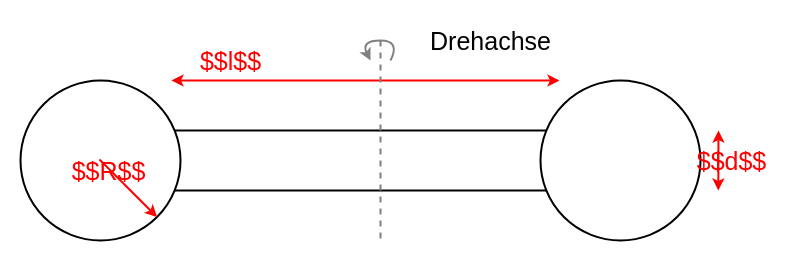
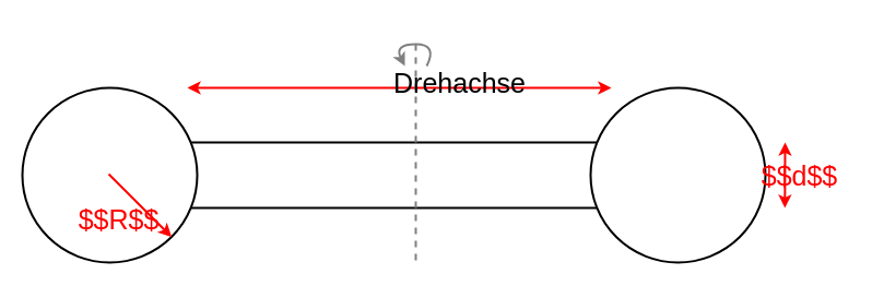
  <mxCell id="0" />
  <mxCell id="1" parent="0" />
  <mxCell id="2" value="" style="rounded=0;whiteSpace=wrap;html=1;strokeWidth=2;" parent="1" vertex="1"><mxGeometry x="162" y="130" width="430" height="60" as="geometry" /></mxCell>
  <mxCell id="3" value="" style="ellipse;whiteSpace=wrap;html=1;aspect=fixed;strokeWidth=2;" parent="1" vertex="1"><mxGeometry x="20" y="80" width="160" height="160" as="geometry" /></mxCell>
  <mxCell id="4" value="" style="ellipse;whiteSpace=wrap;html=1;aspect=fixed;strokeWidth=2;" parent="1" vertex="1"><mxGeometry x="540" y="80" width="160" height="160" as="geometry" /></mxCell>
  <mxCell id="5" value="" style="endArrow=classic;startArrow=classic;html=1;rounded=0;strokeWidth=2;strokeColor=#FF0000;" parent="1" edge="1"><mxGeometry width="50" height="50" relative="1" as="geometry"><mxPoint x="171" y="80" as="sourcePoint" /><mxPoint x="559" y="80" as="targetPoint" /></mxGeometry></mxCell>
  <mxCell id="6" value="" style="endArrow=classic;html=1;rounded=0;strokeColor=#FF0000;strokeWidth=2;entryX=1;entryY=1;entryDx=0;entryDy=0;" parent="1" target="3" edge="1"><mxGeometry width="50" height="50" relative="1" as="geometry"><mxPoint x="99" y="159" as="sourcePoint" /><mxPoint x="380" y="320" as="targetPoint" /></mxGeometry></mxCell>
- <mxCell id="7" value="&lt;font style=&quot;font-size: 25px&quot;&gt;$$l$$&lt;/font&gt;" style="text;html=1;resizable=0;autosize=1;align=center;verticalAlign=middle;points=[];fillColor=none;strokeColor=none;rounded=0;fontColor=#FF0000;" parent="1" vertex="1"><mxGeometry x="190" y="50" width="80" height="20" as="geometry" /></mxCell>
- <mxCell id="8" value="&lt;font style=&quot;font-size: 25px&quot;&gt;$$R$$&lt;/font&gt;" style="text;html=1;resizable=0;autosize=1;align=center;verticalAlign=middle;points=[];fillColor=none;strokeColor=none;rounded=0;fontColor=#FF0000;" parent="1" vertex="1"><mxGeometry x="63" y="160" width="90" height="20" as="geometry" /></mxCell>
+ <mxCell id="8" value="&lt;font style=&quot;font-size: 25px&quot;&gt;$$R$$&lt;/font&gt;" style="text;html=1;resizable=0;autosize=1;align=center;verticalAlign=middle;points=[];fillColor=none;strokeColor=none;rounded=0;fontColor=#FF0000;" parent="1" vertex="1"><mxGeometry x="63" y="190" width="90" height="20" as="geometry" /></mxCell>
  <mxCell id="9" value="" style="endArrow=classic;startArrow=classic;html=1;rounded=0;strokeWidth=2;strokeColor=#FF0000;entryX=0.367;entryY=1;entryDx=0;entryDy=0;entryPerimeter=0;" parent="1" edge="1"><mxGeometry width="50" height="50" relative="1" as="geometry"><mxPoint x="718" y="130" as="sourcePoint" /><mxPoint x="717.81" y="190" as="targetPoint" /></mxGeometry></mxCell>
  <mxCell id="10" value="&lt;font style=&quot;font-size: 25px&quot;&gt;$$d$$&lt;/font&gt;" style="text;html=1;resizable=0;autosize=1;align=center;verticalAlign=middle;points=[];fillColor=none;strokeColor=none;rounded=0;fontColor=#FF0000;" parent="1" vertex="1"><mxGeometry x="686" y="150" width="90" height="20" as="geometry" /></mxCell>
  <mxCell id="11" value="" style="endArrow=none;dashed=1;html=1;strokeWidth=2;rounded=0;fontSize=25;fontColor=#FF0000;strokeColor=#808080;" parent="1" edge="1"><mxGeometry width="50" height="50" relative="1" as="geometry"><mxPoint x="380" y="40" as="sourcePoint" /><mxPoint x="380" y="240" as="targetPoint" /></mxGeometry></mxCell>
- <mxCell id="12" value="Drehachse" style="text;html=1;resizable=0;autosize=1;align=center;verticalAlign=middle;points=[];fillColor=none;strokeColor=none;rounded=0;fontSize=25;fontColor=#000000;" parent="1" vertex="1"><mxGeometry x="420" y="20" width="140" height="40" as="geometry" /></mxCell>
+ <mxCell id="12" value="Drehachse" style="text;html=1;resizable=0;autosize=1;align=center;verticalAlign=middle;points=[];fillColor=none;strokeColor=none;rounded=0;fontSize=25;fontColor=#000000;" parent="1" vertex="1"><mxGeometry x="350" y="55" width="140" height="40" as="geometry" /></mxCell>
  <mxCell id="13" value="" style="endArrow=classic;html=1;strokeWidth=2;strokeColor=#808080;curved=1;" edge="1" parent="1"><mxGeometry width="50" height="50" relative="1" as="geometry"><mxPoint x="390" y="60" as="sourcePoint" /><mxPoint x="370" y="60" as="targetPoint" /><Array as="points"><mxPoint x="400" y="40" /><mxPoint x="360" y="40" /></Array></mxGeometry></mxCell>
